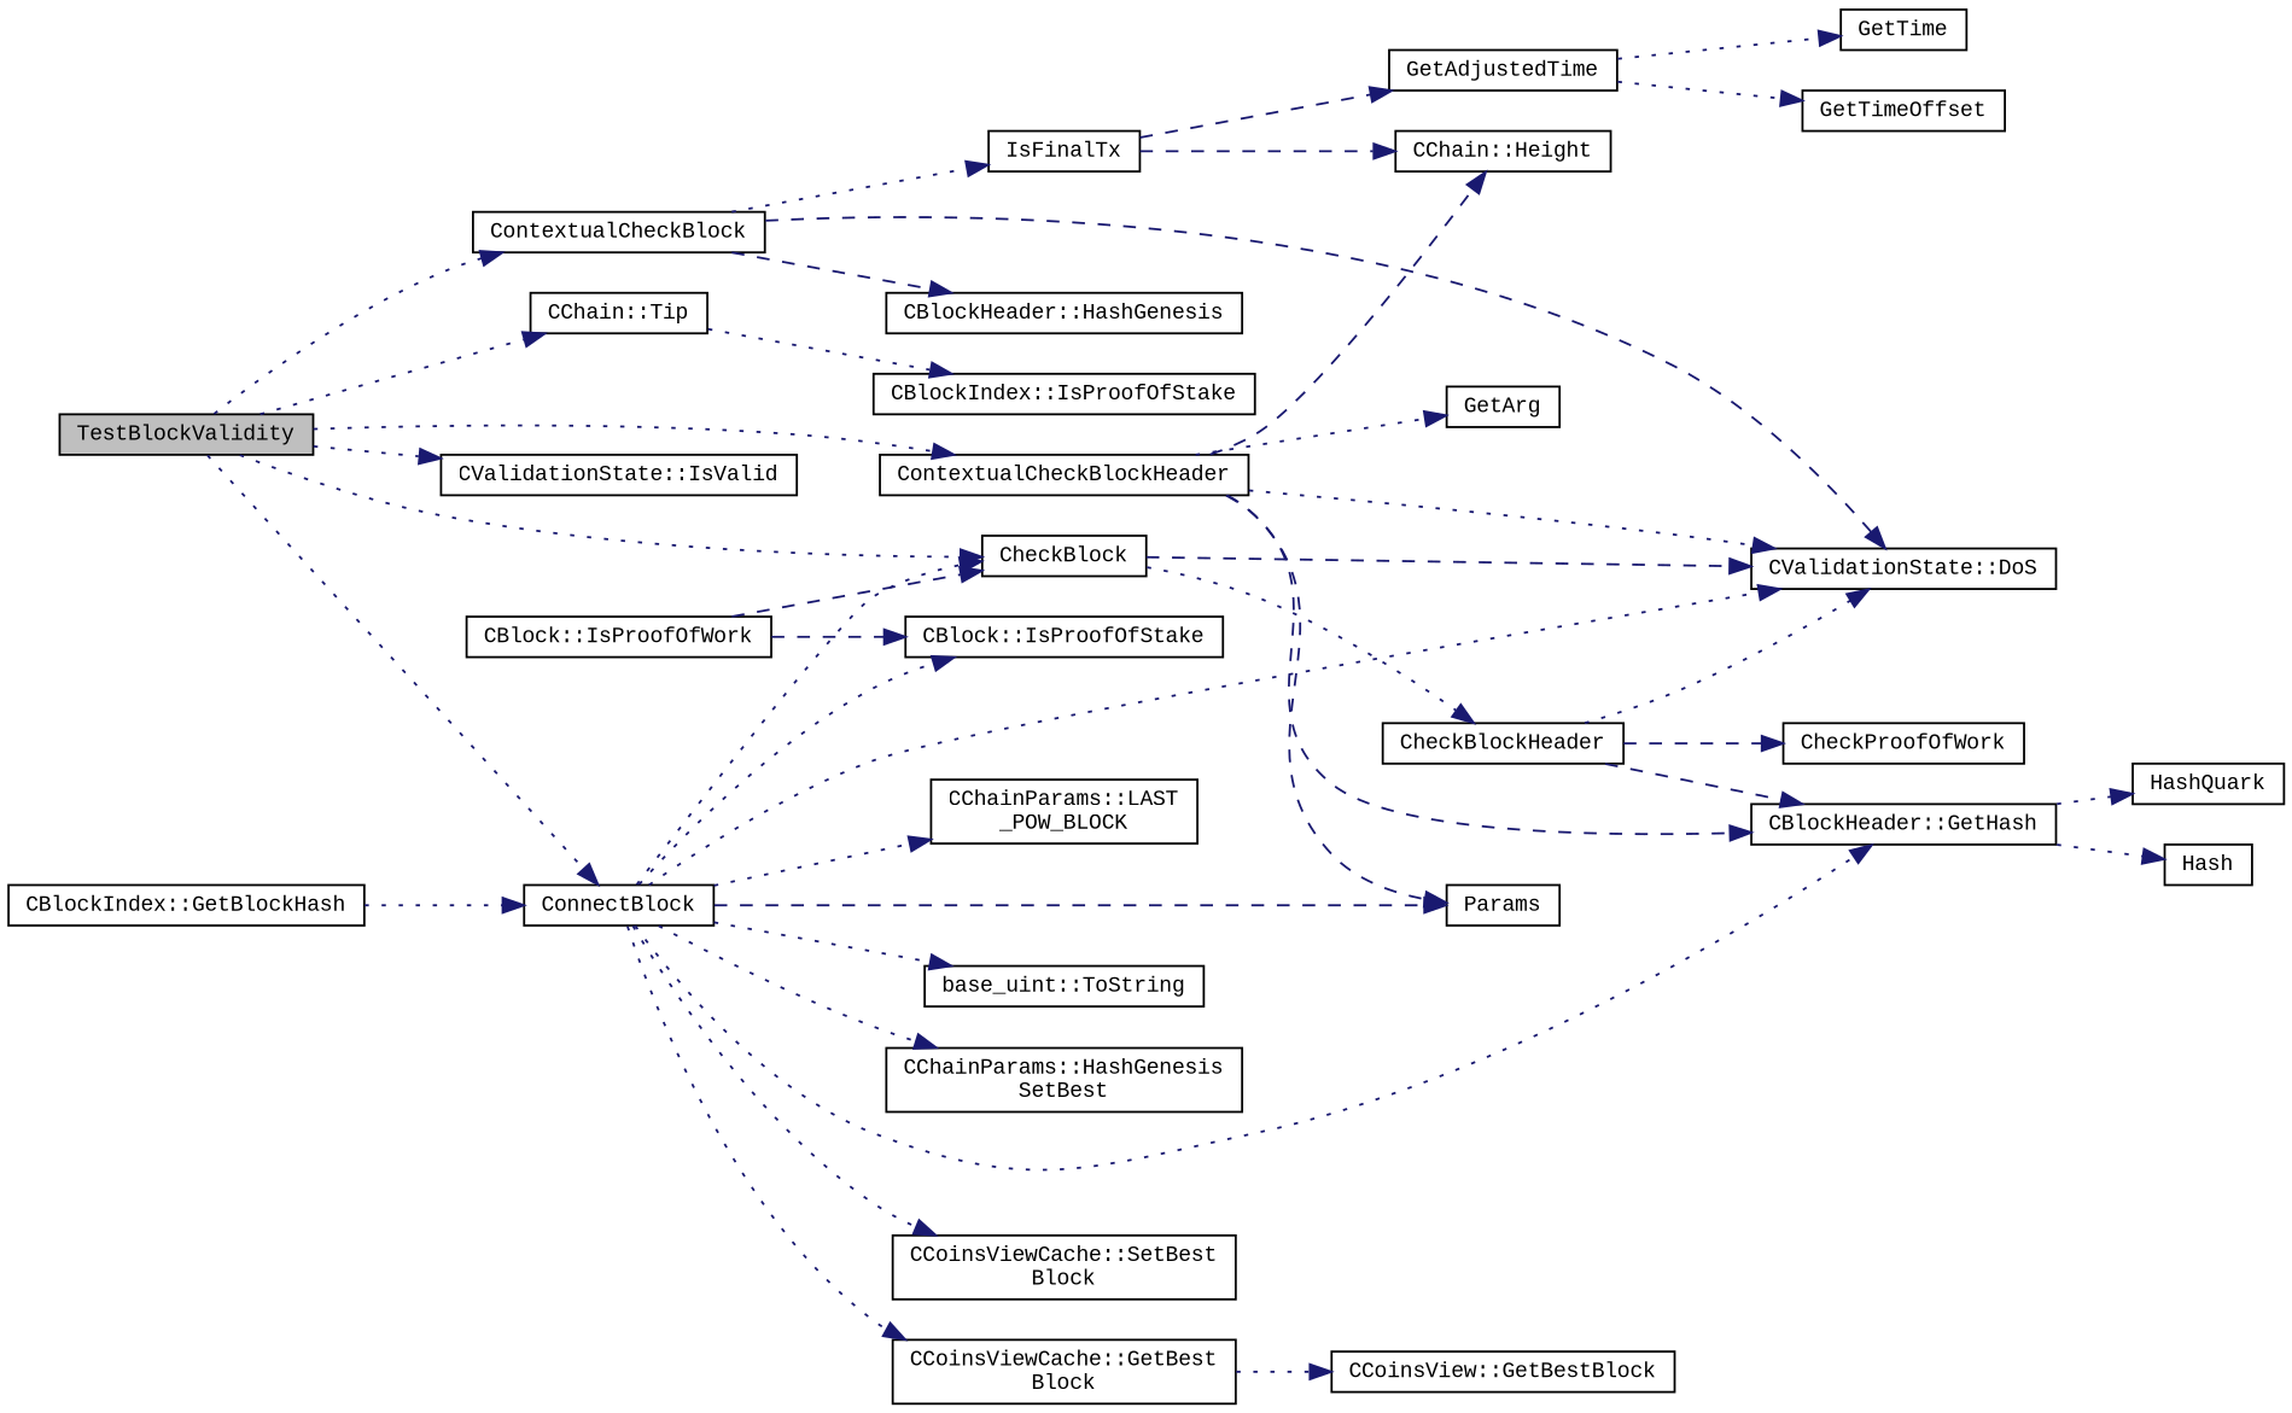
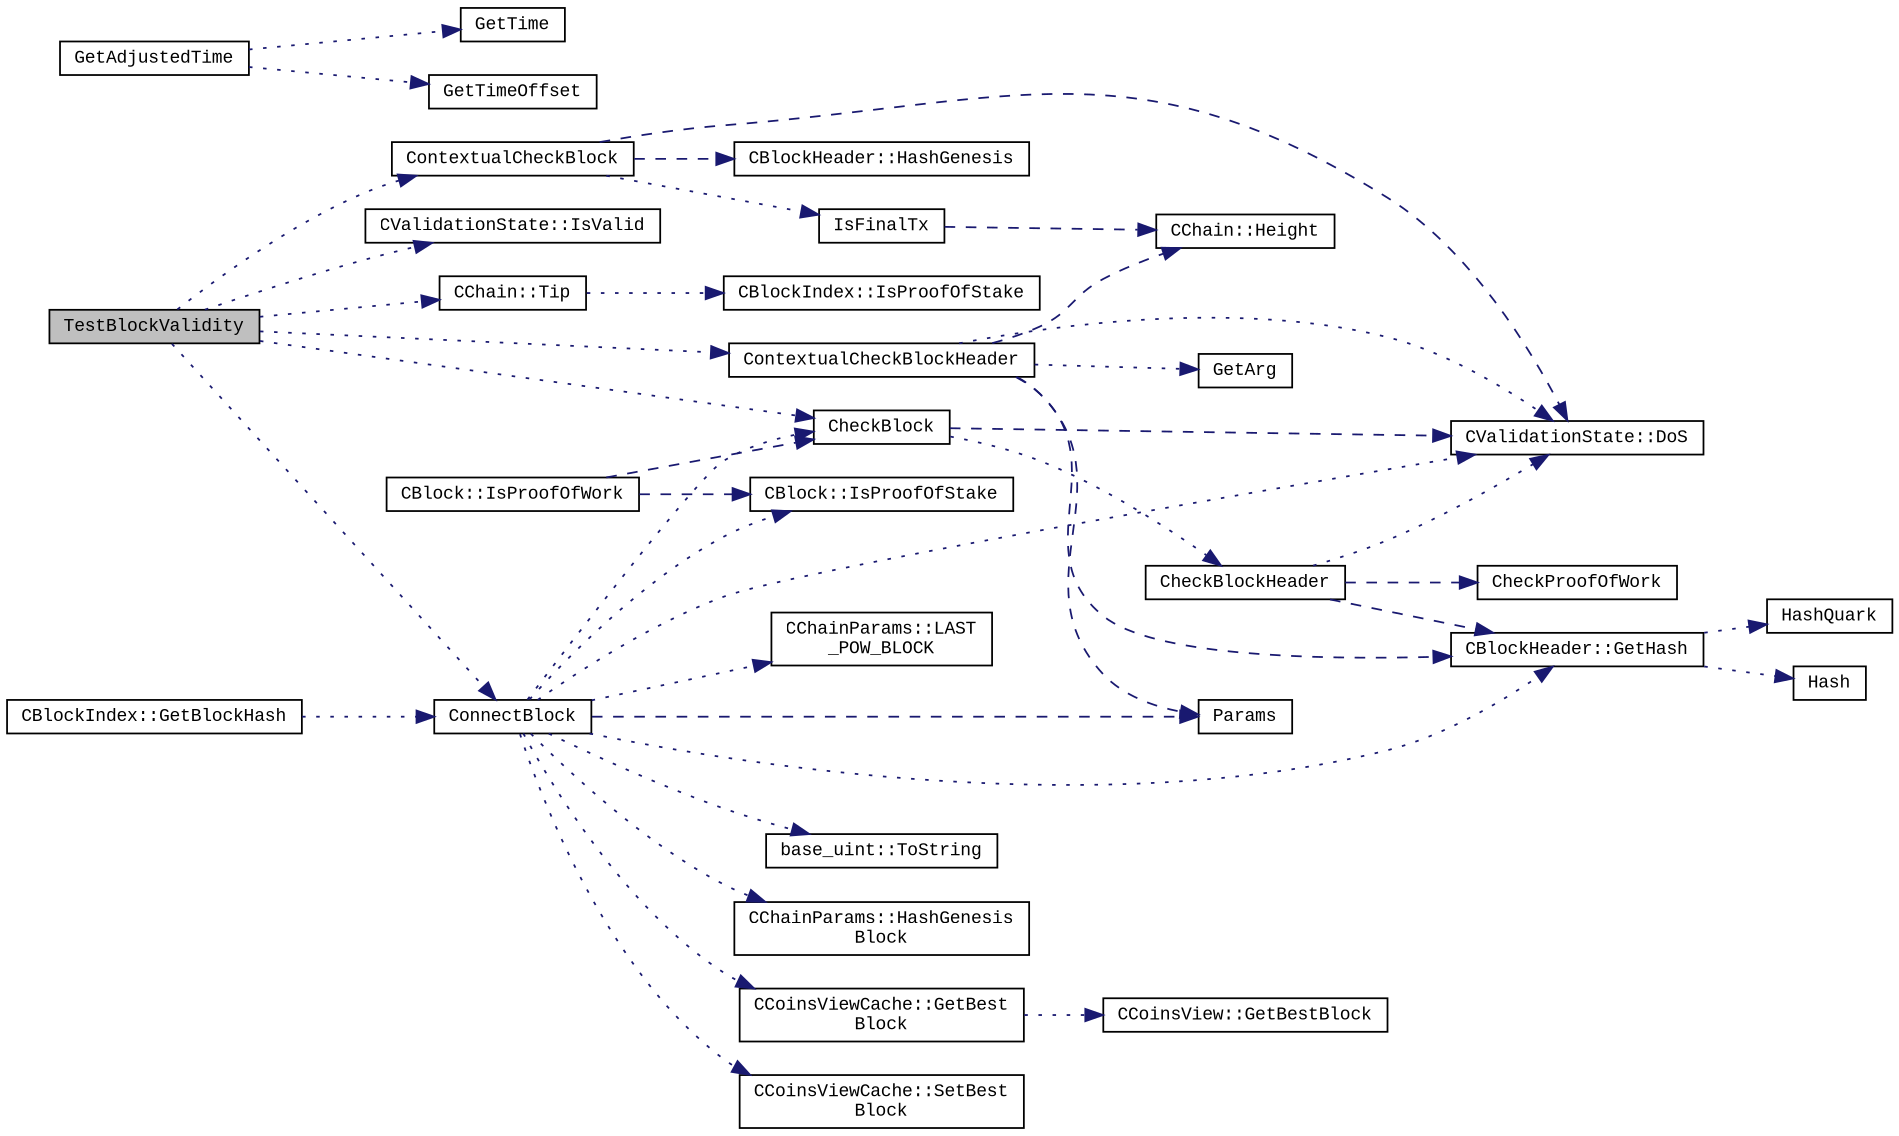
  digraph {
    fontname="Liberation Mono"
    rankdir=LR
    node [color=black fillcolor=white fontname="Liberation Mono" fontsize=10 shape=record style=filled]
    edge [color=midnightblue fontname="Liberation Mono" fontsize=10 labelfontname=Helvetica labelfontsize=10 style=dotted]
    n1 [fillcolor=grey75 fontcolor=black height=0.2 label=TestBlockValidity width=0.4]
    n2 [height=0.2 label="CChain::Tip" width=0.4]
    n3 [height=0.2 label=ContextualCheckBlockHeader width=0.4]
    n4 [height=0.2 label=CheckBlock width=0.4]
    n5 [height=0.2 label=ContextualCheckBlock width=0.4]
    n6 [height=0.2 label=ConnectBlock width=0.4]
    n7 [height=0.2 label="CValidationState::IsValid" width=0.4]
    n8 [height=0.2 label="CBlockIndex::IsProofOfStake" width=0.4]
    n9 [height=0.2 label="CBlockHeader::GetHash" width=0.4]
    n10 [height=0.2 label=Params width=0.4]
    n11 [height=0.2 label=GetArg width=0.4]
    n12 [height=0.2 label="CChain::Height" width=0.4]
    n13 [height=0.2 label="CValidationState::DoS" width=0.4]
    n14 [height=0.2 label=CheckBlockHeader width=0.4]
    n15 [height=0.2 label=IsFinalTx width=0.4]
    n16 [height=0.2 label="CBlockHeader::HashGenesis" width=0.4]
    n17 [height=0.2 label="CBlock::IsProofOfStake" width=0.4]
    n18 [height=0.2 label="CCoinsViewCache::GetBest\lBlock" width=0.4]
    n19 [height=0.2 label="base_uint::ToString" width=0.4]
-   n20 [height=0.2 label="CChainParams::HashGenesis\lSetBest" width=0.4]
+   n20 [height=0.2 label="CChainParams::HashGenesis\lBlock" width=0.4]
    n21 [height=0.2 label="CCoinsViewCache::SetBest\lBlock" width=0.4]
    n22 [height=0.2 label="CChainParams::LAST\l_POW_BLOCK" width=0.4]
    n23 [height=0.2 label=HashQuark width=0.4]
    n24 [height=0.2 label=Hash width=0.4]
    n25 [height=0.2 label=CheckProofOfWork width=0.4]
    n26 [height=0.2 label="CBlock::IsProofOfWork" width=0.4]
    n27 [height=0.2 label=GetAdjustedTime width=0.4]
    n28 [height=0.2 label=GetTime width=0.4]
    n29 [height=0.2 label=GetTimeOffset width=0.4]
    n30 [height=0.2 label="CBlockIndex::GetBlockHash" width=0.4]
    n31 [height=0.2 label="CCoinsView::GetBestBlock" width=0.4]
    n1 -> n2
    n1 -> n3
    n1 -> n4
    n1 -> n5
    n1 -> n6
    n1 -> n7
    n2 -> n8
    n3 -> n9 [style=dashed]
    n3 -> n10 [style=dashed]
    n3 -> n11
    n3 -> n12 [style=dashed]
    n3 -> n13
    n4 -> n13 [style=dashed]
    n4 -> n14
    n5 -> n13 [style=dashed]
    n5 -> n15
    n5 -> n16 [style=dashed]
    n6 -> n4
    n6 -> n9
    n6 -> n10 [style=dashed]
    n6 -> n13
    n6 -> n17
    n6 -> n18
    n6 -> n19
    n6 -> n20
    n6 -> n21
    n6 -> n22
    n9 -> n23
    n9 -> n24
    n14 -> n9 [style=dashed]
    n14 -> n13
    n14 -> n25 [style=dashed]
    n15 -> n12 [style=dashed]
-   n15 -> n27 [style=dashed]
    n18 -> n31
    n26 -> n4 [style=dashed]
    n26 -> n17 [style=dashed]
    n27 -> n28
    n27 -> n29
    n30 -> n6
  }
